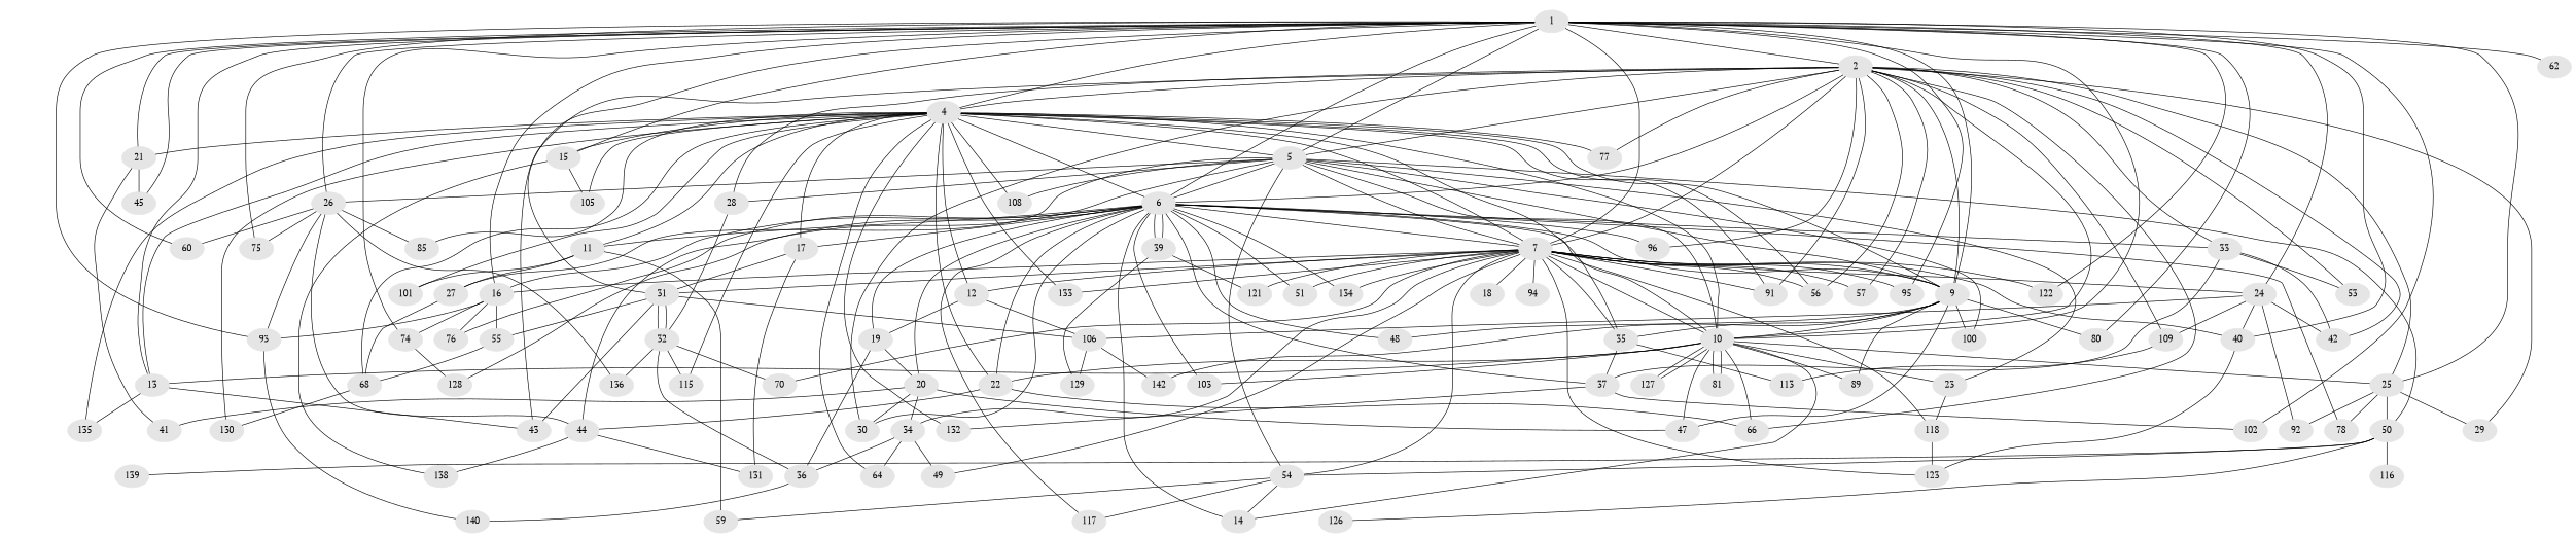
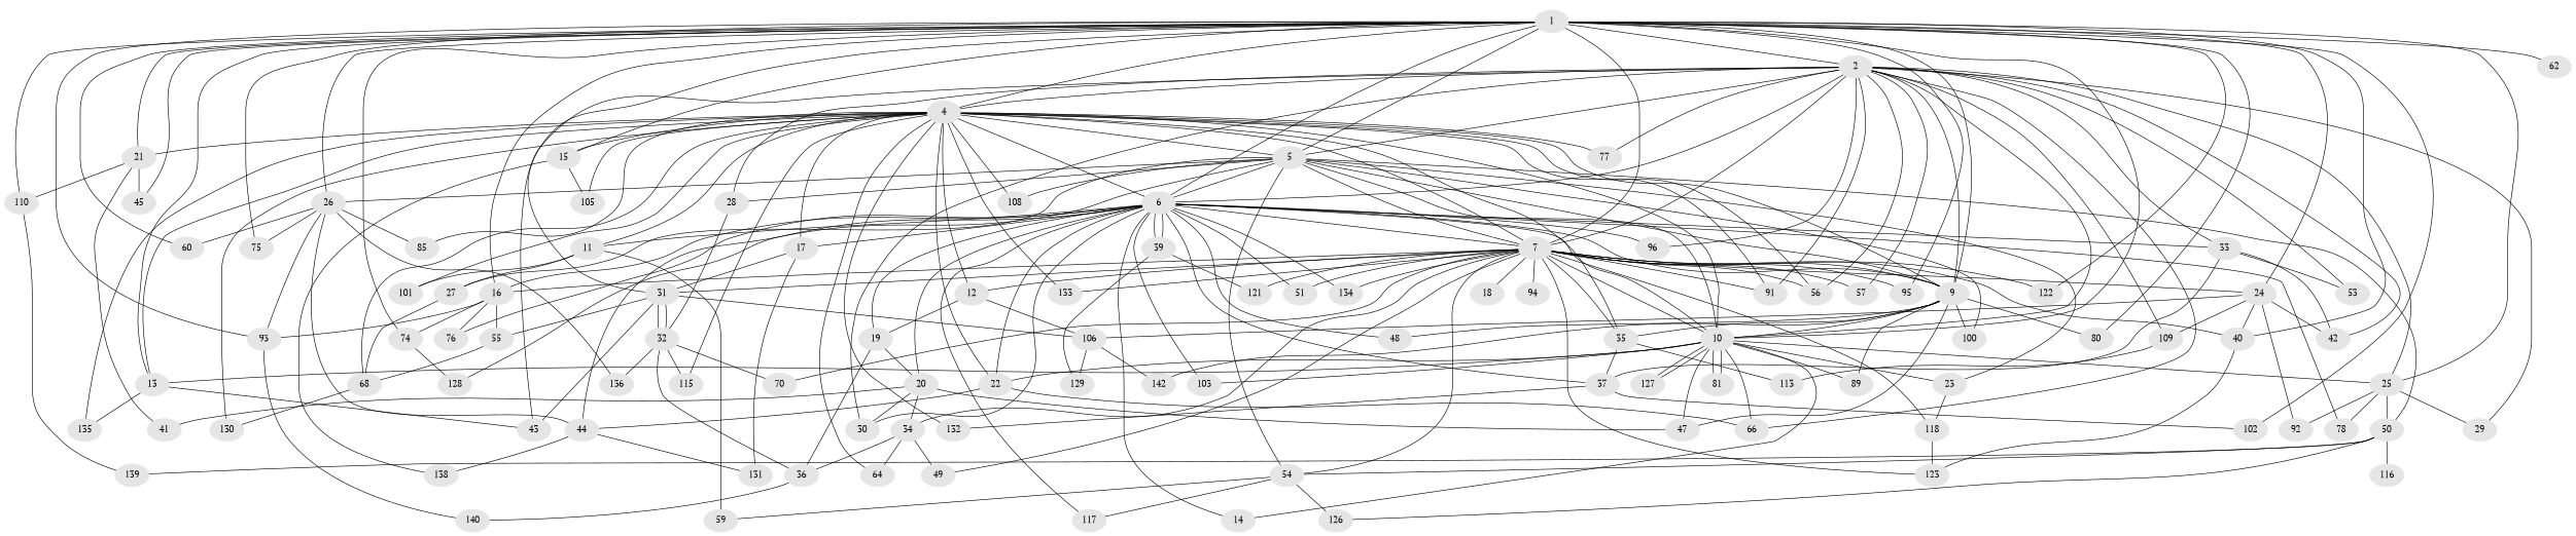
  graph {
    fontname="PT Serif"
    node [color=gray90 fontname="PT Serif" style=filled]
    edge [fontname="PT Serif"]
    1 [super="+3"]
    2 [super="+69"]
    4 [super="+112"]
    5 [super="+79"]
    6 [super="+107"]
    7 [super="+8"]
    9 [super="+114"]
    10 [super="+71"]
    13 [super="+86"]
    15 [super="+73"]
    16 [super="+58"]
    21
    24 [super="+90"]
    25 [super="+111"]
    26
    31 [super="+120"]
    40
    45
    60
    62
    74 [super="+97"]
    75
    80
    93 [super="+137"]
    95
    102
+   110
    122
    28 [super="+61"]
    29
    30 [super="+52"]
    33
    42 [super="+46"]
    43 [super="+124"]
    53
    56 [super="+83"]
    57
    66
    77
    91 [super="+99"]
    96
    109
    11 [super="+87"]
    12
    17 [super="+72"]
    22 [super="+98"]
    35 [super="+65"]
    64
    68 [super="+104"]
    85
    101
    105
    108
    115
    130
    132
    133
    135
    23
    27
    44 [super="+88"]
    50 [super="+63"]
    54 [super="+82"]
    100
    14
    19
    20
    37 [super="+84"]
    39
    48
    51
    76
    78
    103
    117
    128
    134
    18
    34
    49
    70
    94
    118 [super="+125"]
    121
    123
    47 [super="+119"]
    89
    142
    81
    127
    138
    55
    41
    106 [super="+141"]
    92
    136
    32 [super="+38"]
    140
    139
    113
    59
    131
    116
    126
    36 [super="+67"]
    129
    1 -- 2 [weight=3]
    1 -- 4 [weight=2]
    1 -- 5 [weight=2]
    1 -- 6 [weight=2]
    1 -- 7 [weight=4]
    1 -- 9 [weight=2]
    1 -- 10 [weight=2]
    1 -- 13
    1 -- 15 [weight=2]
    1 -- 16
    1 -- 21
    1 -- 24
    1 -- 25
    1 -- 26
    1 -- 31
    1 -- 40
    1 -- 45
    1 -- 60
    1 -- 62
    1 -- 74
    1 -- 75
    1 -- 80
    1 -- 93
    1 -- 95
    1 -- 102
+   1 -- 110
    1 -- 122
    2 -- 4
    2 -- 5
    2 -- 6
    2 -- 7 [weight=2]
    2 -- 9
    2 -- 10
    2 -- 25
    2 -- 28
    2 -- 29
    2 -- 30
    2 -- 33
    2 -- 42
    2 -- 43
    2 -- 53
    2 -- 56
    2 -- 57
    2 -- 66
    2 -- 77
    2 -- 91
    2 -- 96
    2 -- 109
    4 -- 5
    4 -- 6 [weight=2]
    4 -- 7 [weight=2]
    4 -- 9
    4 -- 10
    4 -- 13
    4 -- 15
    4 -- 21
    4 -- 56
    4 -- 77
    4 -- 91
    4 -- 11
    4 -- 12
    4 -- 17
    4 -- 22
    4 -- 35
    4 -- 64
    4 -- 68
    4 -- 85
    4 -- 101
    4 -- 105
    4 -- 108
    4 -- 115
    4 -- 130
    4 -- 132
    4 -- 133
    4 -- 135
    5 -- 6
    5 -- 7 [weight=2]
    5 -- 9
    5 -- 10
    5 -- 26
    5 -- 28 [weight=2]
    5 -- 108
    5 -- 23
    5 -- 27 [weight=2]
    5 -- 44
    5 -- 50
    5 -- 54 [weight=2]
    5 -- 100
    6 -- 7 [weight=2]
    6 -- 9
    6 -- 10
    6 -- 16
    6 -- 30
    6 -- 33
    6 -- 96
    6 -- 11
    6 -- 17
    6 -- 22
    6 -- 14 [weight=2]
    6 -- 19
    6 -- 20
    6 -- 37
    6 -- 39
    6 -- 39
    6 -- 48
    6 -- 51
    6 -- 76
    6 -- 78
    6 -- 103
    6 -- 117
    6 -- 128
    6 -- 134
    7 -- 9 [weight=2]
    7 -- 10 [weight=2]
    7 -- 16
    7 -- 24
    7 -- 31
    7 -- 40
    7 -- 95
    7 -- 122
    7 -- 56
    7 -- 57
    7 -- 91
    7 -- 12
    7 -- 35 [weight=2]
    7 -- 133
    7 -- 54
    7 -- 51
    7 -- 134
    7 -- 18 [weight=2]
    7 -- 34
    7 -- 49
    7 -- 70
    7 -- 94
    7 -- 118
    7 -- 121
    7 -- 123
    9 -- 10
    9 -- 80
    9 -- 35
    9 -- 100
    9 -- 48
    9 -- 47
    9 -- 89
    9 -- 142
    10 -- 13
    10 -- 25
    10 -- 66
    10 -- 22
    10 -- 23
    10 -- 14
    10 -- 103
    10 -- 47
    10 -- 89
    10 -- 81
    10 -- 81
    10 -- 127
    10 -- 127
    13 -- 43
    13 -- 135
    15 -- 105
    15 -- 138
    16 -- 74
    16 -- 93
    16 -- 76
    16 -- 55
    21 -- 45
+   21 -- 110
    21 -- 41
    24 -- 40
    24 -- 42
    24 -- 109
    24 -- 106
    24 -- 92
    25 -- 29
    25 -- 50
    25 -- 78
    25 -- 92
    26 -- 60
    26 -- 75
    26 -- 93
    26 -- 85
    26 -- 44
    26 -- 136
    31 -- 43
    31 -- 55
    31 -- 106
    31 -- 32
    31 -- 32
    40 -- 123
    74 -- 128
    93 -- 140
+   110 -- 139
    28 -- 32
    33 -- 42
    33 -- 53
    33 -- 37
    109 -- 113
    11 -- 101
    11 -- 27
    11 -- 59 [weight=2]
    12 -- 19
    12 -- 106
    17 -- 31
    17 -- 131
    22 -- 66
    22 -- 44
    35 -- 37
    35 -- 113
    68 -- 130
    23 -- 118
    27 -- 68
    44 -- 138
    44 -- 131
    50 -- 54
    50 -- 139
    50 -- 116
    50 -- 126
    54 -- 117
    54 -- 59
-   54 -- 14
+   54 -- 126
    19 -- 20
    19 -- 36
    20 -- 30
    20 -- 34
    20 -- 47
    20 -- 41
    37 -- 102
    37 -- 132
    39 -- 121
    39 -- 129
    34 -- 64
    34 -- 49
    34 -- 36
    118 -- 123
    55 -- 68
    106 -- 142
    106 -- 129
    32 -- 115
    32 -- 70
    32 -- 136
    32 -- 36
    36 -- 140
  }
